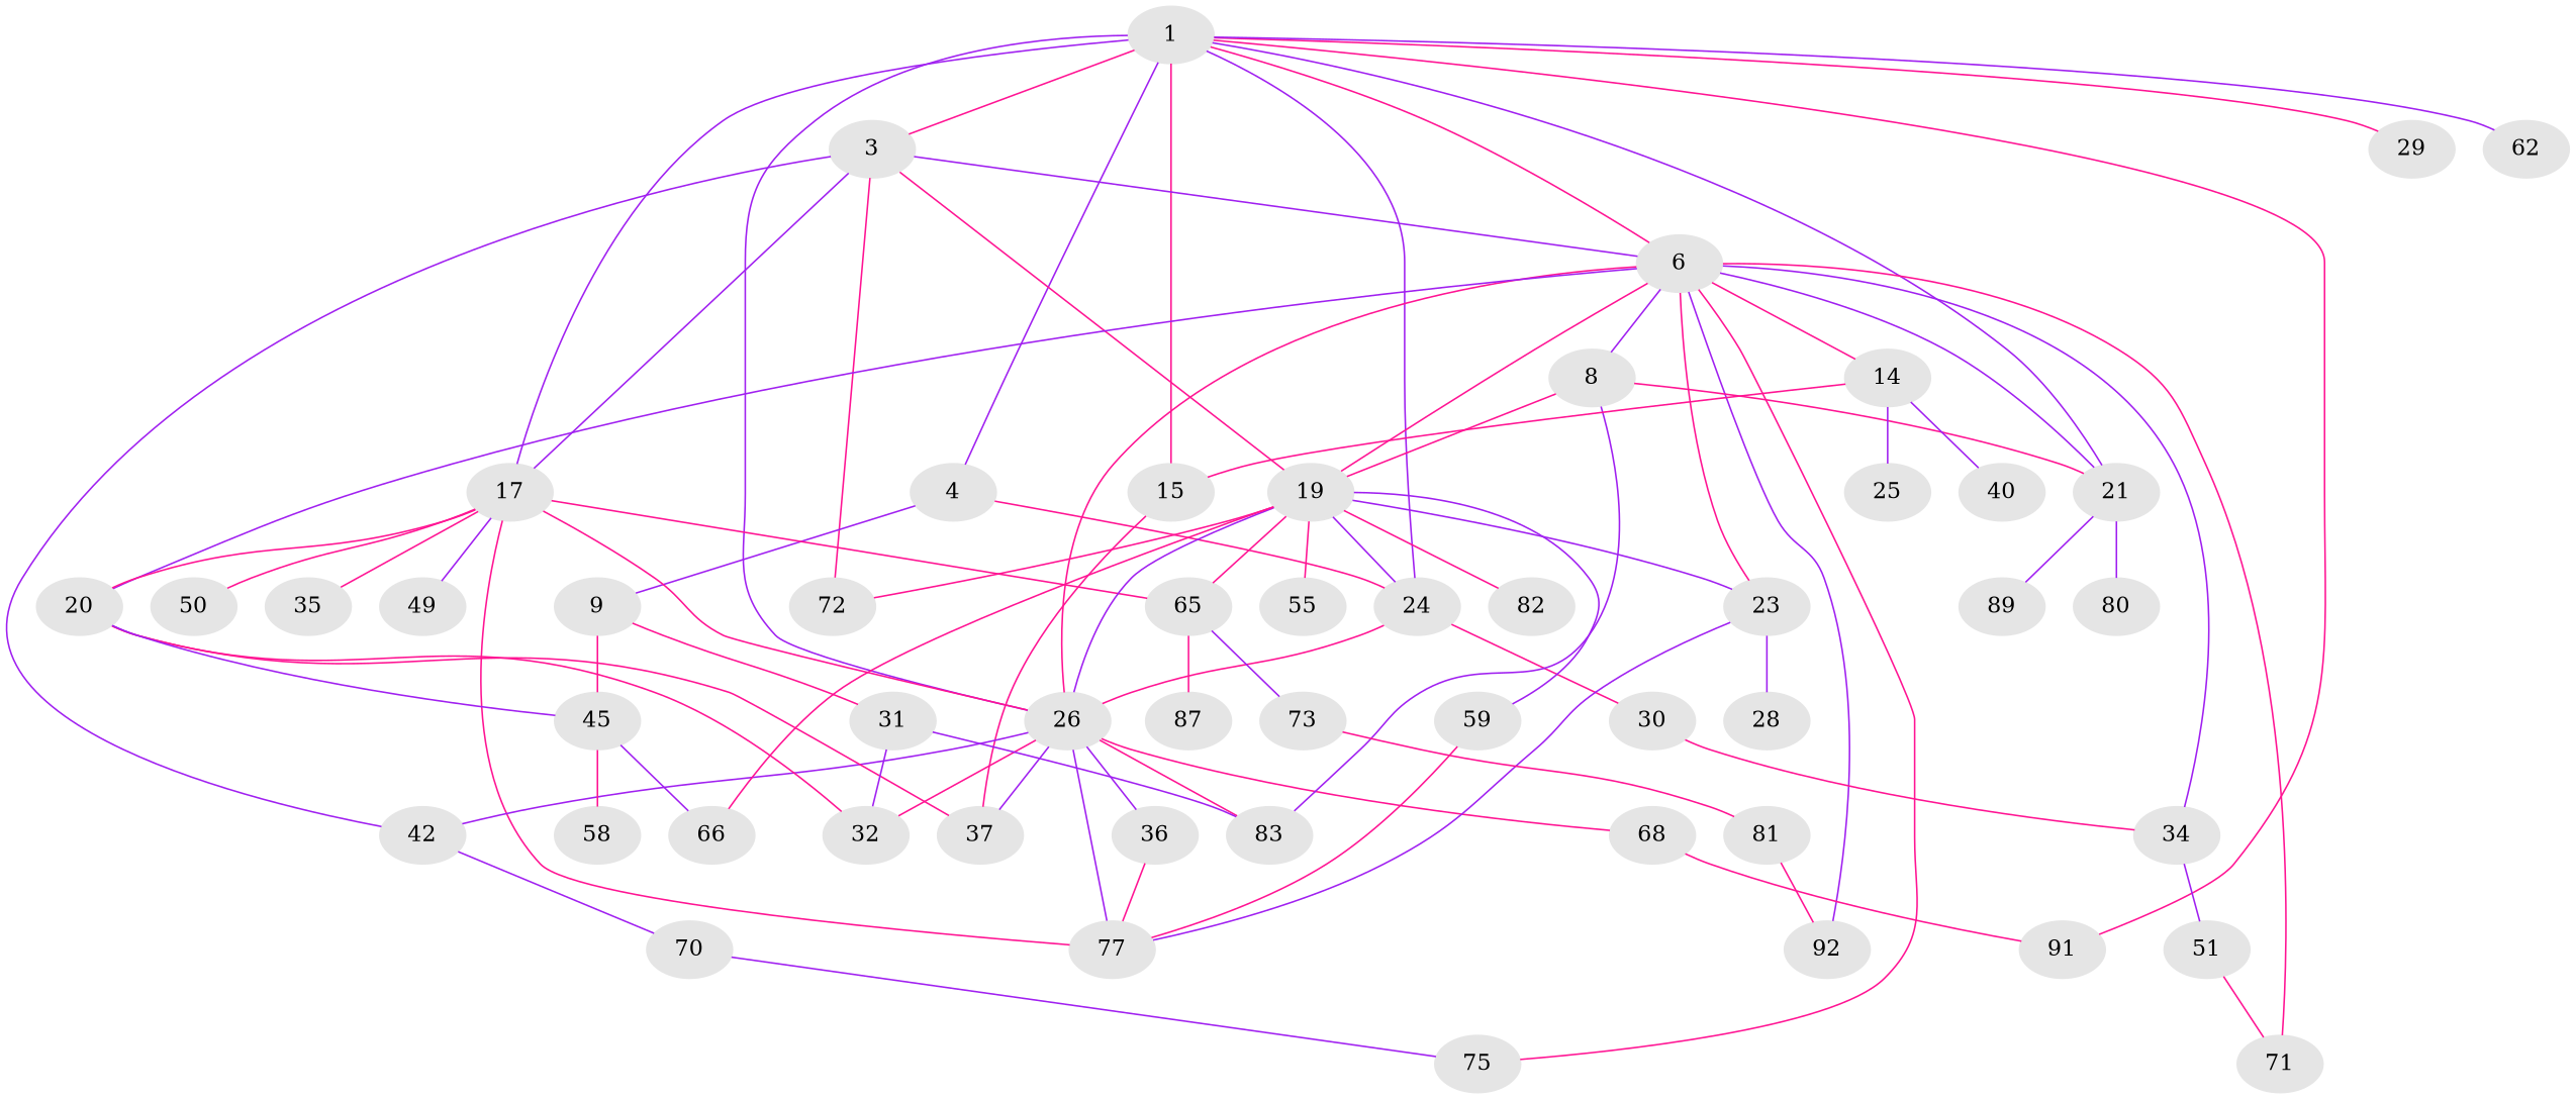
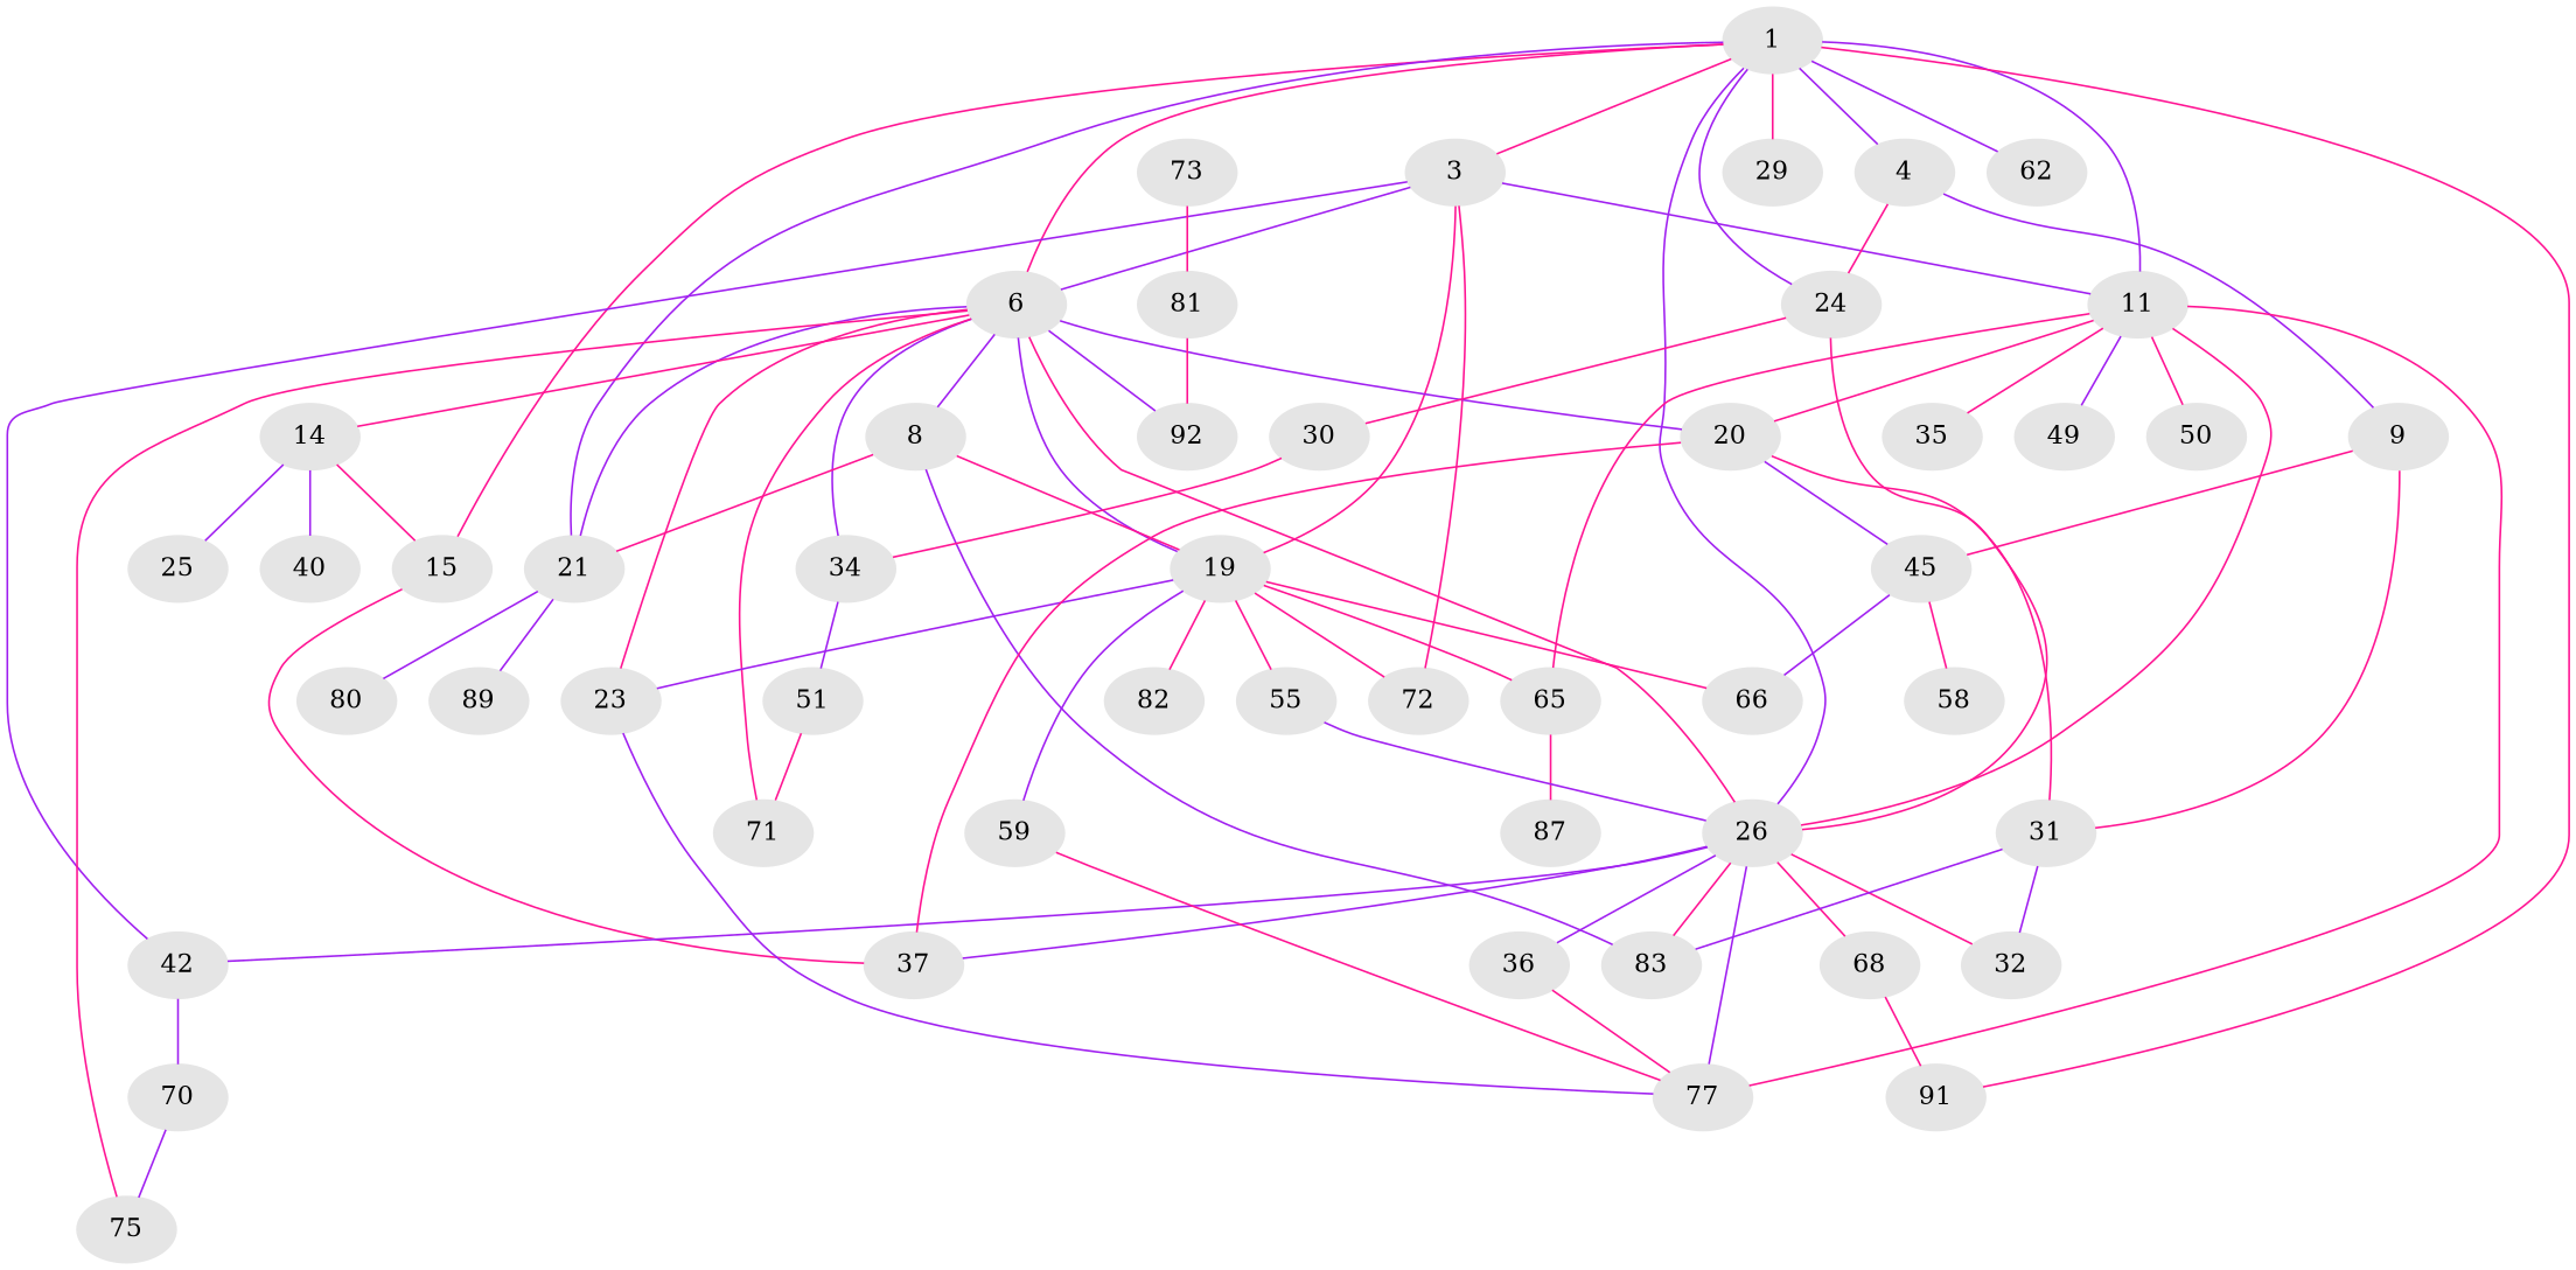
  graph {
    node [color=gray90 style=filled]
    edge [color=deeppink]
    1 [super="+2+5"]
    3 [super="+22+13"]
    4 [super="+90"]
    6 [super="+57+12+7+10+101"]
-   11 [super="+76+16+41" label=17]
+   11 [super="+76+16+41"]
    15
    21
    24
    26 [super="+99+27+33"]
    29
    62
    91
    19 [super="+56+44"]
    42 [super="+47"]
    72 [super="+103"]
    9
    8 [super="+64"]
    14 [super="+17+67"]
    20
    23 [super="+61"]
    34 [super="+38"]
    71 [super="+79"]
    75
    92
    35
    49
    50 [super="+86"]
    65 [super="+78"]
    77 [super="+93"]
    37 [super="+63"]
    80
    89
    30
    83
    32
    36
    68
    55 [super="+102"]
    59
    66
    82
    70
    31 [super="+39"]
    45 [super="+46+84"]
    25 [super="+53"]
    40
-   28
    51
    58
    73
    87
    81
    1 -- 3
    1 -- 4 [color=purple]
    1 -- 6
    1 -- 11 [color=purple weight=3]
    1 -- 15
    1 -- 21 [color=purple]
    1 -- 24 [color=purple]
    1 -- 26 [color=purple]
    1 -- 29
    1 -- 62 [color=purple]
    1 -- 91
    3 -- 6 [color=purple]
    3 -- 11 [color=purple]
    3 -- 19
    3 -- 42 [color=purple]
    3 -- 72
    4 -- 24 [weight=2]
    4 -- 9 [color=purple]
    6 -- 21 [color=purple]
    6 -- 26
-   6 -- 19
+   6 -- 19 [color=purple]
    6 -- 8 [color=purple]
    6 -- 14
    6 -- 20 [color=purple weight=2]
    6 -- 23
    6 -- 34 [color=purple]
    6 -- 71
    6 -- 75
    6 -- 92 [color=purple weight=2]
    11 -- 26 [weight=2]
    11 -- 20
    11 -- 35
    11 -- 49 [color=purple]
    11 -- 50
    11 -- 65
    11 -- 77
    15 -- 37
    21 -- 80 [color=purple]
    21 -- 89 [color=purple]
    24 -- 26
    24 -- 30
    26 -- 42 [color=purple weight=2]
    26 -- 77 [color=purple weight=2]
    26 -- 37 [color=purple]
    26 -- 83
    26 -- 32
    26 -- 36 [color=purple]
    26 -- 68
-   19 -- 24 [color=purple]
-   19 -- 26 [color=purple]
+   55 -- 26 [color=purple]
    19 -- 72 [weight=2]
    19 -- 23 [color=purple]
    19 -- 65
    19 -- 55
    19 -- 59 [color=purple]
    19 -- 66
    19 -- 82
    42 -- 70 [color=purple]
    9 -- 31
    9 -- 45
    8 -- 21
    8 -- 19 [weight=2]
    8 -- 83 [color=purple]
    14 -- 15
    14 -- 25 [color=purple weight=2]
    14 -- 40 [color=purple]
    20 -- 37
-   20 -- 32
+   20 -- 31
    20 -- 45 [color=purple]
    23 -- 77 [color=purple]
-   23 -- 28 [color=purple]
    34 -- 51 [color=purple]
-   65 -- 73 [color=purple]
    65 -- 87
    30 -- 34
    36 -- 77
    68 -- 91
    59 -- 77
    70 -- 75 [color=purple]
    31 -- 83 [color=purple]
    31 -- 32 [color=purple]
    45 -- 66 [color=purple]
    45 -- 58
    51 -- 71
    73 -- 81
    81 -- 92
  }
